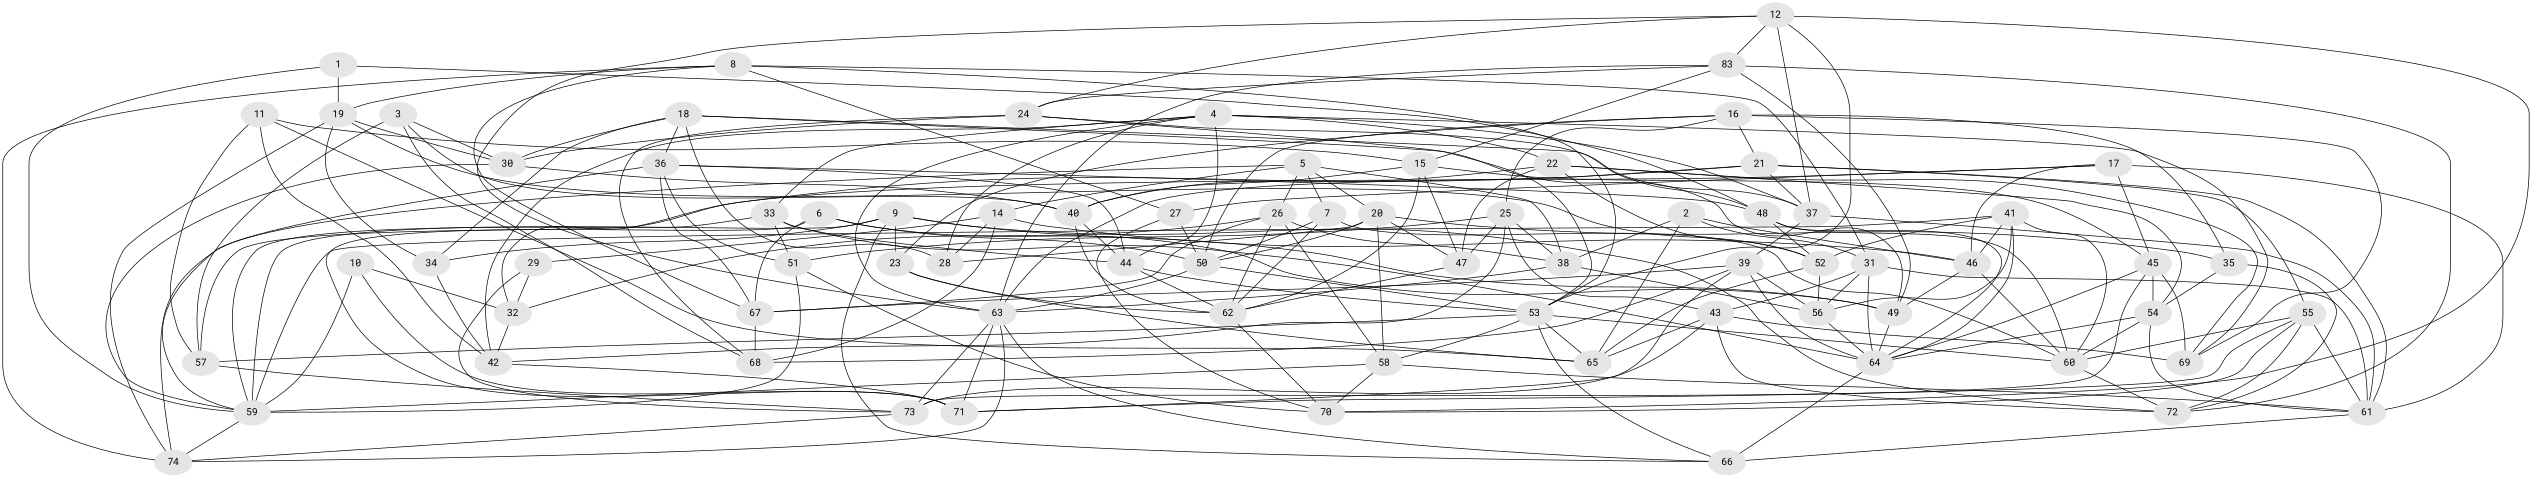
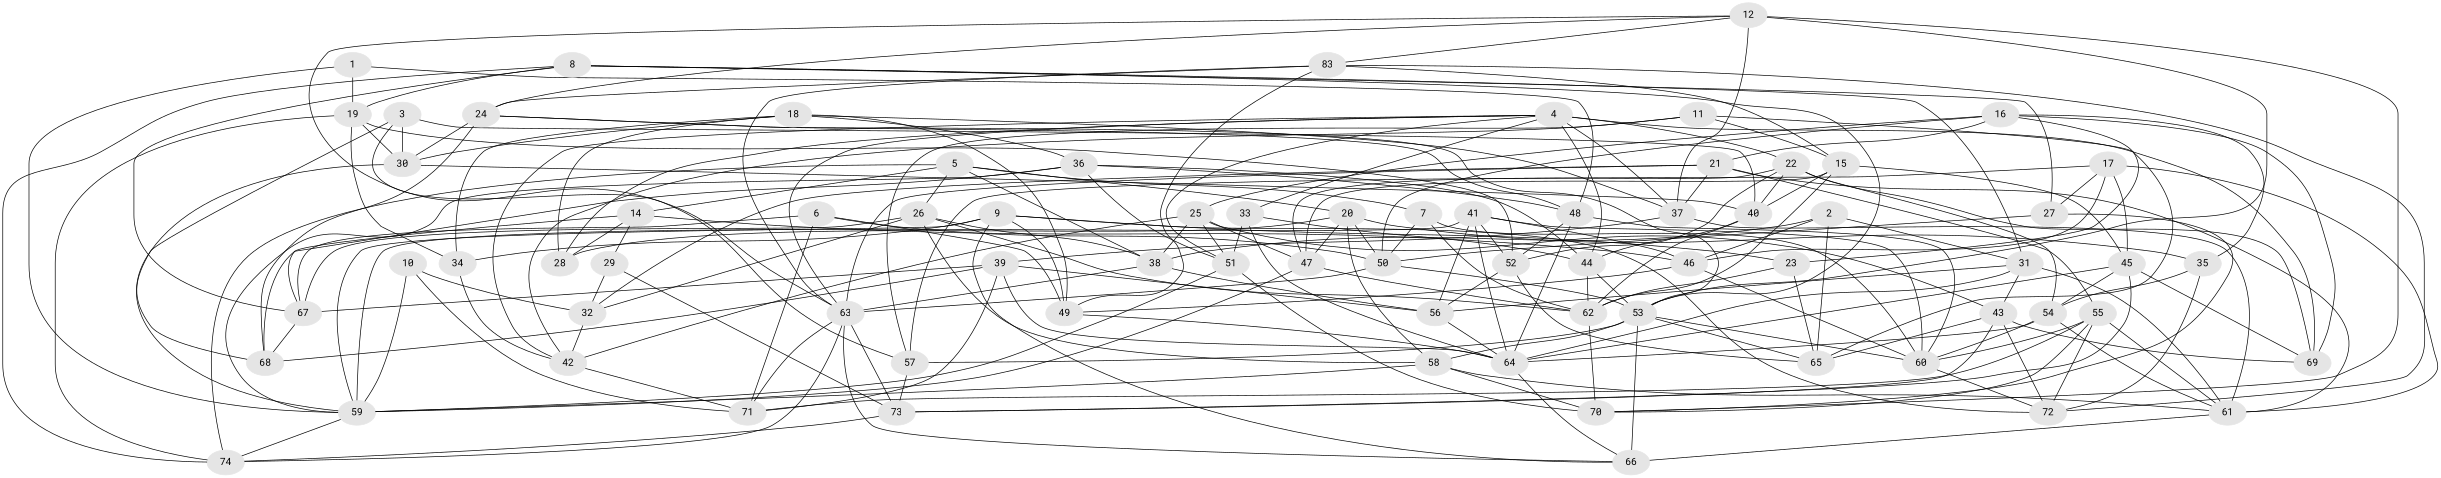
  graph {
    fontname="Roboto Mono"
    node [color=gray90 fontname="Roboto Mono" style=filled]
    edge [fontname="Roboto Mono" weight=1.0]
    1
    19
    48
    59
    30
    74
    34
    52
    60
    64
    57
    73
    2
    31
    38
    46
    65
    61
    43
    56
    63
    49
    3
    40
    68
    44
    62
    4
    22
    28
    33
    37
    42
    51
    69
    47
    54
    39
    71
    53
    70
    66
    5
    7
    14
    20
    26
    50
    29
    35
    58
    67
    32
    6
    72
    8
    27
    9
    23
    10
    11
    15
    45
    12
    n65 [label=83]
    24
    16
    21
    25
    55
    17
    18
    36
    41
    1 -- 19
    1 -- 48
    1 -- 59
    19 -- 30
    19 -- 74
    19 -- 34
    19 -- 52
    48 -- 52
    48 -- 60
    48 -- 64
    59 -- 74
    30 -- 59
    30 -- 40
    34 -- 42
    52 -- 65
    52 -- 56
    60 -- 72
    64 -- 66
    57 -- 73
    73 -- 74
    2 -- 31
    2 -- 38
    2 -- 46
    2 -- 65
    31 -- 64
    31 -- 61
    31 -- 43
    31 -- 56
    38 -- 56
    38 -- 63
    46 -- 60
    46 -- 49
    61 -- 66 [weight=2.0]
    43 -- 73
    43 -- 65
    43 -- 69
    43 -- 72
    56 -- 64
    63 -- 74
    63 -- 73
    63 -- 71
    63 -- 66
    49 -- 64
    3 -- 30
    3 -- 57
    3 -- 40
    3 -- 68
    40 -- 44
    40 -- 62
    44 -- 62
    44 -- 53
    62 -- 70
    4 -- 63
    4 -- 44
    4 -- 22
    4 -- 28
    4 -- 33
    4 -- 37
    4 -- 42
+   4 -- 51
    4 -- 69 [weight=2.0]
    22 -- 52
    22 -- 40
    22 -- 69
    22 -- 47
    22 -- 54
    33 -- 64
    33 -- 44
    33 -- 51
    37 -- 61
    37 -- 39
    42 -- 71
    51 -- 59
    51 -- 70
-   33 -- 59
+   47 -- 59
    47 -- 62
    54 -- 60
    54 -- 64
    54 -- 61
    39 -- 64
    39 -- 56
    39 -- 68
    39 -- 71
    39 -- 67
    53 -- 60
    53 -- 57
    53 -- 65
    53 -- 66
    53 -- 58
    5 -- 74
    5 -- 38
    5 -- 7
    5 -- 14
    5 -- 20
    5 -- 26
    7 -- 60
    7 -- 62
    7 -- 50
    14 -- 46
    14 -- 68
    14 -- 28
    14 -- 29 [weight=2.0]
    20 -- 28
    20 -- 47
    20 -- 50
    20 -- 35
    20 -- 58
    26 -- 38
    26 -- 62
    26 -- 58
    26 -- 67
    26 -- 32
    50 -- 63
    50 -- 53
    29 -- 73
    29 -- 32
    35 -- 54
    35 -- 72
    58 -- 59
    58 -- 61
    58 -- 70
    67 -- 68
    32 -- 42
    6 -- 49
    6 -- 71
    6 -- 50
    6 -- 67
    8 -- 19
    8 -- 74
    8 -- 31
    8 -- 53
    8 -- 67
    8 -- 27
    27 -- 70
    27 -- 50
    9 -- 59
    9 -- 34
    9 -- 49
    9 -- 66
    9 -- 72
    9 -- 23
    23 -- 65
    23 -- 62
    10 -- 59
    10 -- 71
    10 -- 32 [weight=2.0]
    11 -- 57
    11 -- 65
    11 -- 42
    11 -- 15
    15 -- 40
    15 -- 62
    15 -- 47
    15 -- 45
    45 -- 64
    45 -- 73
    45 -- 69
    45 -- 54
    12 -- 63
    12 -- 37
    12 -- 53
    12 -- 70
    12 -- n65
    12 -- 24
    n65 -- 63
    n65 -- 49
    n65 -- 72
    n65 -- 15
    n65 -- 24
    24 -- 48
    24 -- 30
    24 -- 68
    24 -- 53
    16 -- 69
    16 -- 50
    16 -- 35
    16 -- 23
    16 -- 21
    16 -- 25
    21 -- 61
    21 -- 63
    21 -- 37
    21 -- 32
    21 -- 55
    25 -- 38
    25 -- 43
    25 -- 42
    25 -- 51
    25 -- 47
    55 -- 60
    55 -- 61
    55 -- 71
    55 -- 70
    55 -- 72
    17 -- 57
    17 -- 46
    17 -- 61 [weight=2.0]
    17 -- 27
    17 -- 45
    18 -- 30
    18 -- 34
    18 -- 49
    18 -- 28
    18 -- 37
    18 -- 36
    36 -- 48
    36 -- 59
    36 -- 44
    36 -- 51
    36 -- 67
    41 -- 59
    41 -- 52
    41 -- 60
    41 -- 64
    41 -- 46
    41 -- 56
  }
